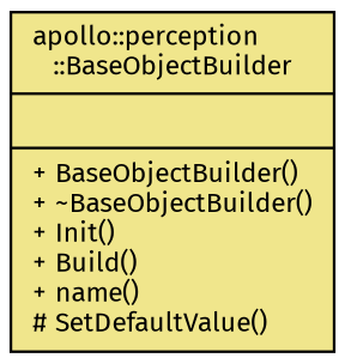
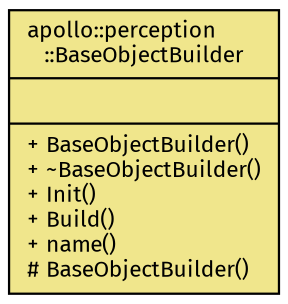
  digraph {
    fontname="Fira Sans"
-   n1 [color=black fillcolor=khaki fontcolor=black fontname="Fira Sans" fontsize=10 height=0.2 label="{apollo::perception\l::BaseObjectBuilder\n||+ BaseObjectBuilder()\l+ ~BaseObjectBuilder()\l+ Init()\l+ Build()\l+ name()\l# SetDefaultValue()\l}" shape=record style=filled width=0.4]
+   n1 [color=black fillcolor=khaki fontcolor=black fontname="Fira Sans" fontsize=10 height=0.2 label="{apollo::perception\l::BaseObjectBuilder\n||+ BaseObjectBuilder()\l+ ~BaseObjectBuilder()\l+ Init()\l+ Build()\l+ name()\l# BaseObjectBuilder()\l}" shape=record style=filled width=0.4]
  }
